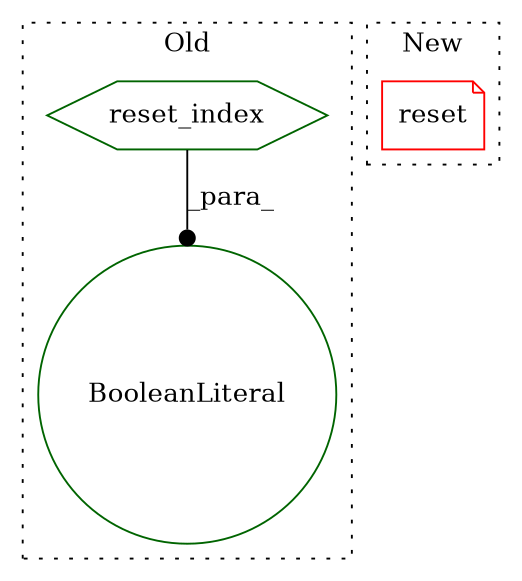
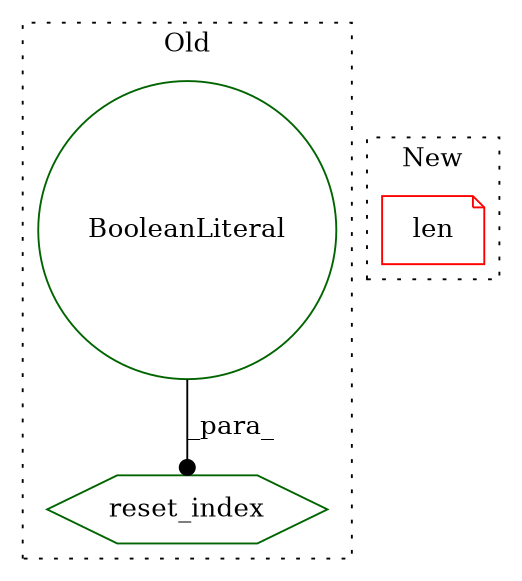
  digraph {
    node [a=32 color=darkgreen]
    n1 [l="12,1" label=reset_index s="10052,10070" shape=hexagon]
    n2 [a=9 l=4 label=BooleanLiteral s=10066 shape=circle]
-   n3 [l="4,1" label=reset s="10379,10385" shape=note color=red]
+   n3 [l="4,1" label=len s="10379,10385" shape=note color=red]
    subgraph cluster_1 {
      label=Old
      style=dotted
      n1
      n2
    }
    subgraph cluster_2 {
      label=New
      style=dotted
      n3
    }
-   n1 -> n2 [label=_para_ arrowhead=dot]
+   n2 -> n1 [label=_para_ arrowhead=dot]
  }
